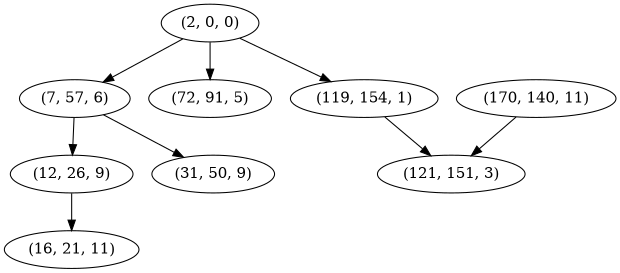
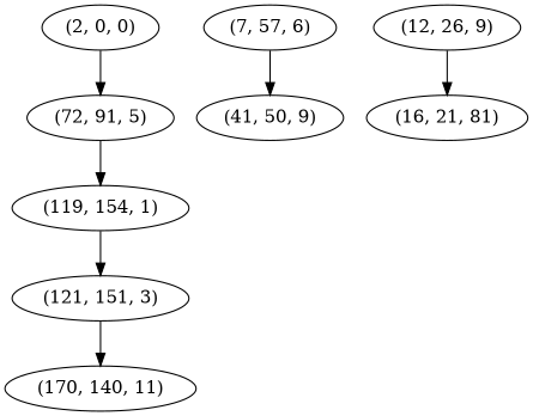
  digraph {
    n1 [label="(2, 0, 0)"]
    "(7, 57, 6)"
    n3 [label="(72, 91, 5)"]
    "(119, 154, 1)"
    "(12, 26, 9)"
-   "(31, 50, 9)"
+   "(31, 50, 9)" [label="(41, 50, 9)"]
    "(121, 151, 3)"
-   "(16, 21, 11)"
+   "(16, 21, 11)" [label="(16, 21, 81)"]
    n9 [label="(170, 140, 11)"]
-   n1 -> "(7, 57, 6)"
    n1 -> n3
-   n1 -> "(119, 154, 1)"
-   "(7, 57, 6)" -> "(12, 26, 9)"
+   n3 -> "(119, 154, 1)"
    "(7, 57, 6)" -> "(31, 50, 9)"
    "(119, 154, 1)" -> "(121, 151, 3)"
    "(12, 26, 9)" -> "(16, 21, 11)"
-   n9 -> "(121, 151, 3)"
+   "(121, 151, 3)" -> n9
  }
